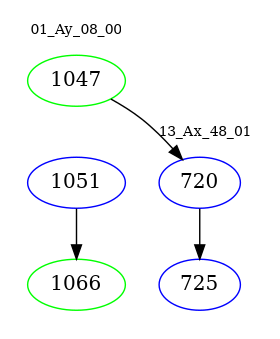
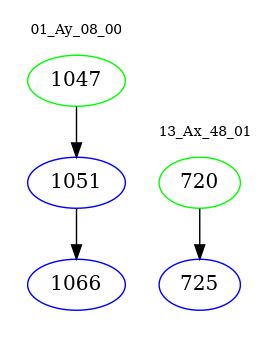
  digraph {
    node [color=blue]
    edge [color=black]
-   n1 [label=720]
+   n1 [color=green label=720]
    n2 [label=725]
    n3 [color=green label=1047]
    n4 [label=1051]
-   n5 [color=green label=1066]
+   n5 [label=1066]
    subgraph cluster_1 {
      color=white
      fontsize=10
      label="13_Ax_48_01"
      n1
      n2
    }
    subgraph cluster_2 {
      color=white
      fontsize=10
      label="01_Ay_08_00"
      n3
      n4
      n5
    }
    n1 -> n2
-   n3 -> n1
+   n3 -> n4
    n4 -> n5
  }
